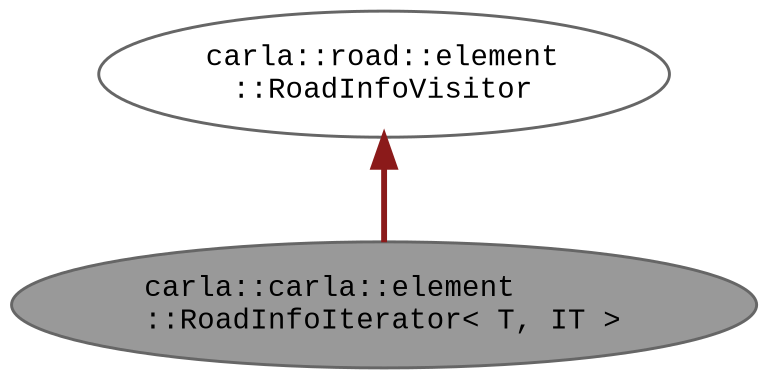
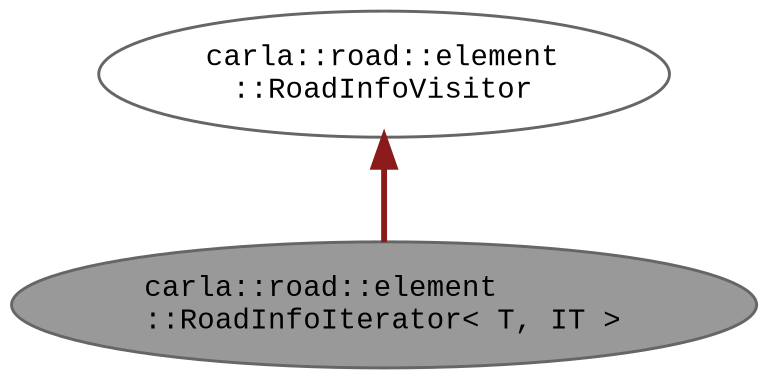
  digraph {
    fontname="Liberation Mono"
    node [color=gray40 fontname="Liberation Mono" fontsize=10 shape=ellipse style=filled]
-   n1 [fillcolor=grey60 fontcolor=black height=0.2 label="carla::carla::element\l::RoadInfoIterator\< T, IT \>" width=0.4]
+   n1 [fillcolor=grey60 fontcolor=black height=0.2 label="carla::road::element\l::RoadInfoIterator\< T, IT \>" width=0.4]
    n2 [fillcolor=white height=0.2 label="carla::road::element\l::RoadInfoVisitor" width=0.4]
    n2 -> n1 [color=firebrick4 dir=back fontname="Liberation Mono" fontsize=10 labelfontname=Helvetica labelfontsize=10 style=bold]
  }
